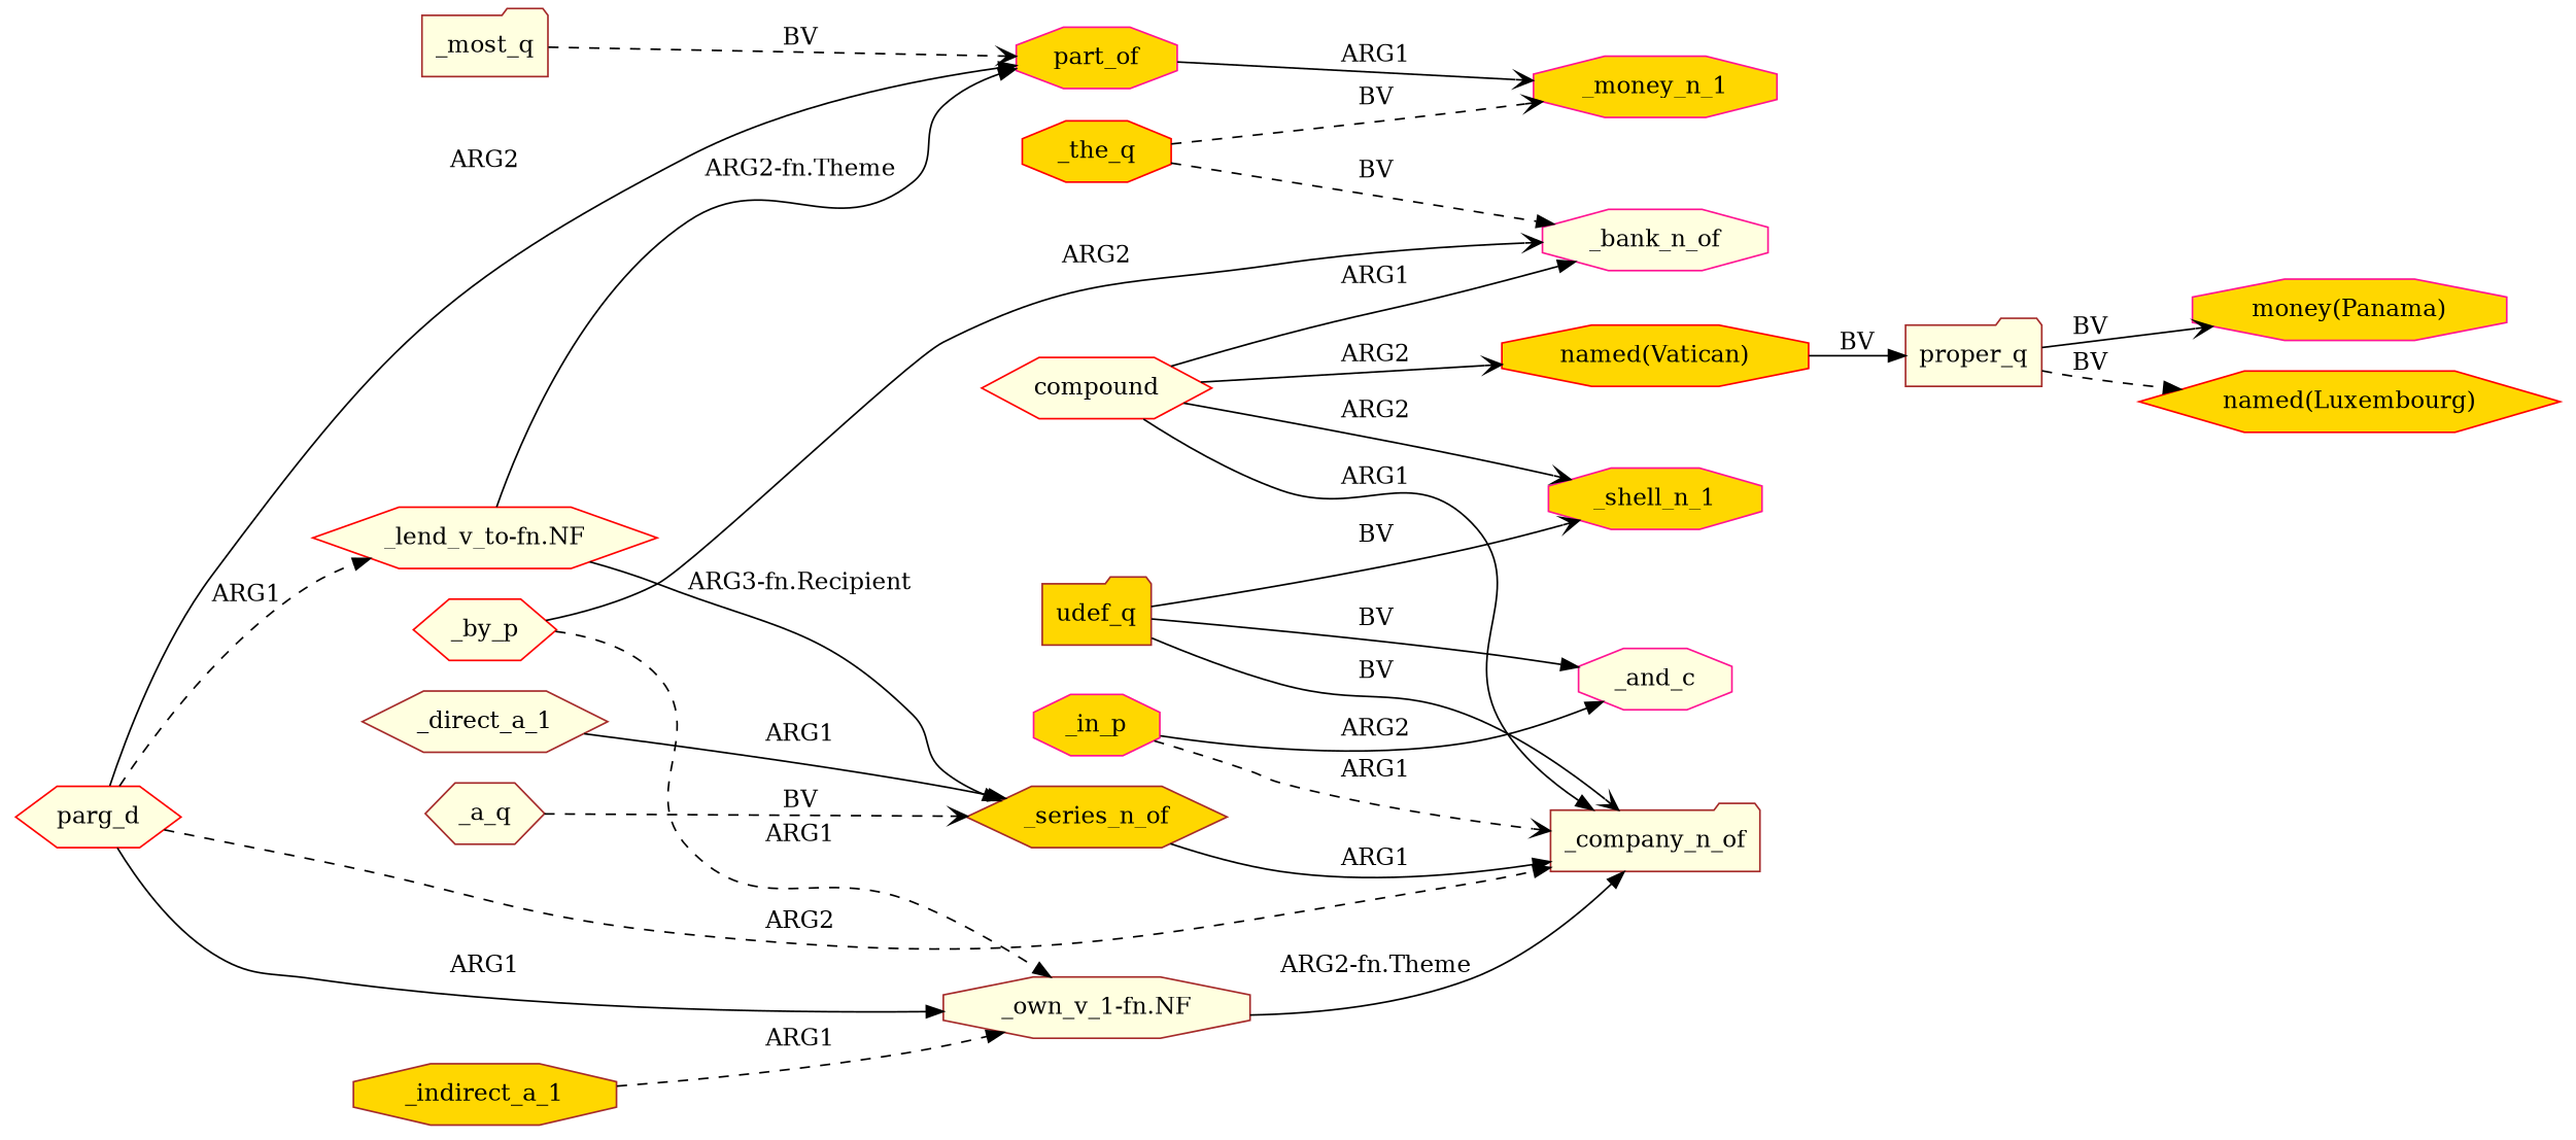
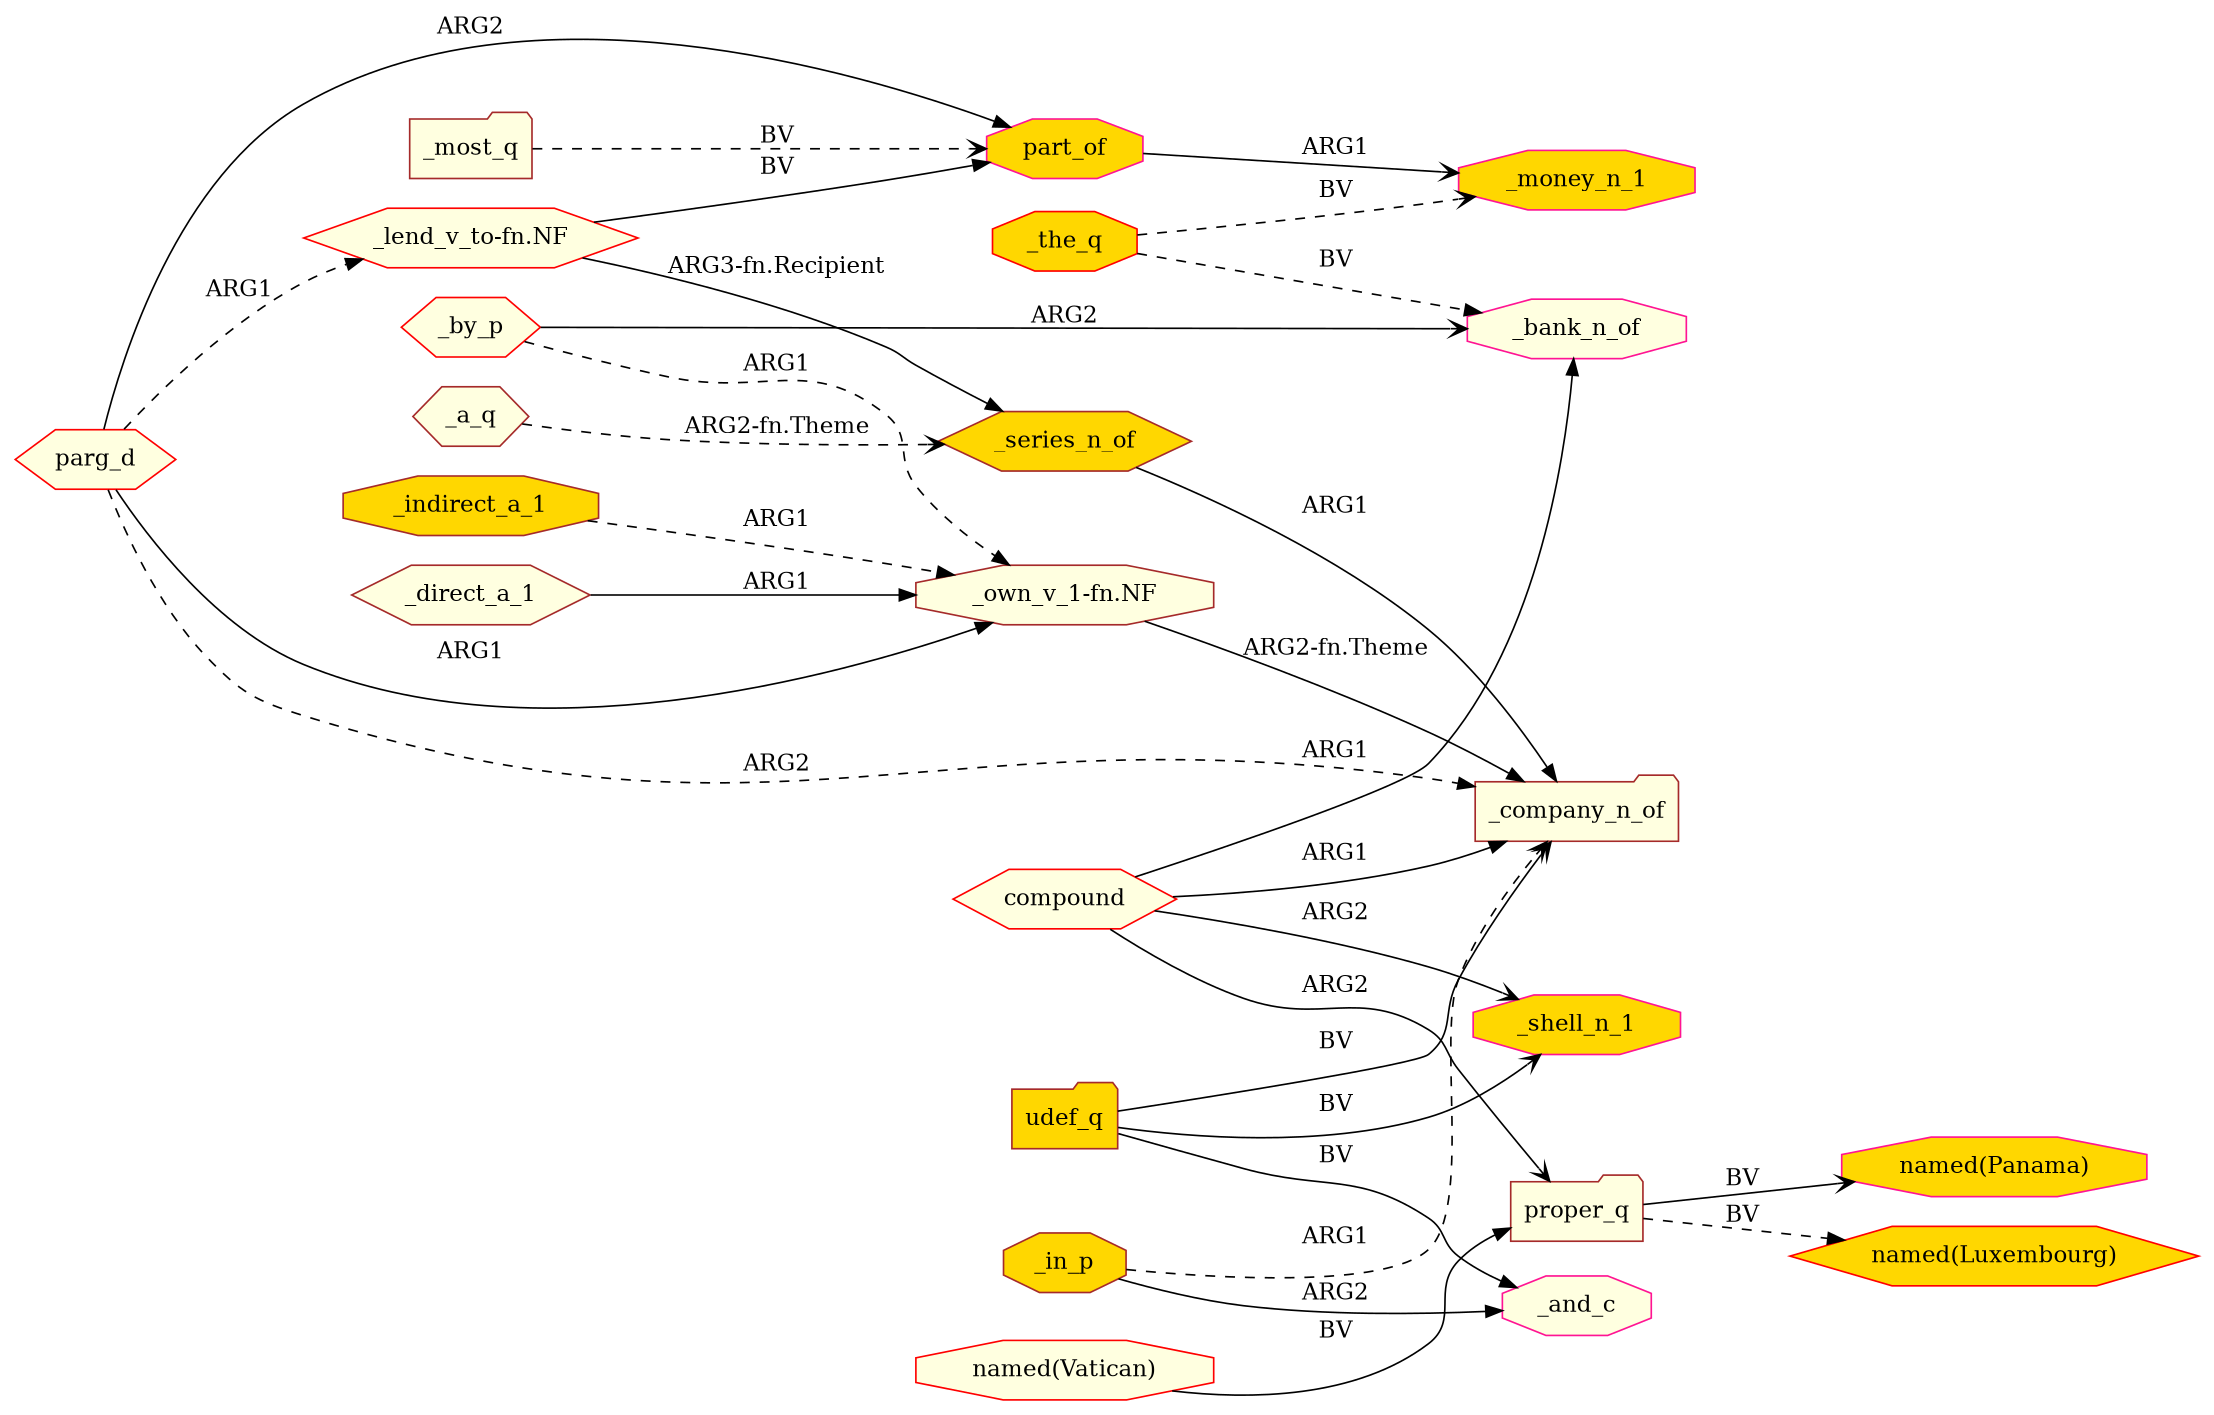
  digraph {
    rankdir=LR
    node [color=brown fillcolor=lightyellow shape=octagon style=filled]
    edge [arrowhead=normal style=solid]
    _the_q [color=red fillcolor=gold]
    _money_n_1 [color=deeppink fillcolor=gold]
    _bank_n_of [color=deeppink]
    compound [color=red shape=hexagon]
-   "named(Vatican)" [color=red fillcolor=gold]
+   "named(Vatican)" [color=red]
    _company_n_of [shape=folder]
    _shell_n_1 [color=deeppink fillcolor=gold]
    proper_q [shape=folder]
    parg_d [color=red shape=hexagon]
    "_own_v_1-fn.NF"
    "_lend_v_to-fn.NF" [color=red shape=hexagon]
    part_of [color=deeppink fillcolor=gold]
    _series_n_of [fillcolor=gold shape=hexagon]
-   "named(Panama)" [color=deeppink fillcolor=gold label="money(Panama)"]
+   "named(Panama)" [color=deeppink fillcolor=gold]
    "named(Luxembourg)" [color=red fillcolor=gold shape=hexagon]
    _a_q [shape=hexagon]
    _by_p [color=red shape=hexagon]
    _direct_a_1 [shape=hexagon]
    _most_q [shape=folder]
    _indirect_a_1 [fillcolor=gold]
    udef_q [fillcolor=gold shape=folder]
    _and_c [color=deeppink]
-   _in_p [color=deeppink fillcolor=gold]
+   _in_p [fillcolor=gold]
    _the_q -> _money_n_1 [arrowhead=vee label=BV style=dashed]
    _the_q -> _bank_n_of [label=BV style=dashed]
    compound -> _bank_n_of [label=ARG1]
-   compound -> "named(Vatican)" [arrowhead=vee label=ARG2]
+   compound -> proper_q [arrowhead=vee label=ARG2]
    compound -> _company_n_of [label=ARG1]
    compound -> _shell_n_1 [arrowhead=vee label=ARG2]
    "named(Vatican)" -> proper_q [label=BV]
    proper_q -> "named(Panama)" [arrowhead=vee label=BV]
    proper_q -> "named(Luxembourg)" [label=BV style=dashed]
    parg_d -> _company_n_of [label=ARG2 style=dashed]
    parg_d -> "_own_v_1-fn.NF" [label=ARG1]
    parg_d -> "_lend_v_to-fn.NF" [label=ARG1 style=dashed]
    parg_d -> part_of [label=ARG2]
    "_own_v_1-fn.NF" -> _company_n_of [label="ARG2-fn.Theme"]
-   "_lend_v_to-fn.NF" -> part_of [label="ARG2-fn.Theme"]
+   "_lend_v_to-fn.NF" -> part_of [label=BV]
    "_lend_v_to-fn.NF" -> _series_n_of [label="ARG3-fn.Recipient"]
    part_of -> _money_n_1 [arrowhead=vee label=ARG1]
    _series_n_of -> _company_n_of [label=ARG1]
-   _a_q -> _series_n_of [arrowhead=vee label=BV style=dashed]
+   _a_q -> _series_n_of [arrowhead=vee label="ARG2-fn.Theme" style=dashed]
    _by_p -> _bank_n_of [arrowhead=vee label=ARG2]
    _by_p -> "_own_v_1-fn.NF" [label=ARG1 style=dashed]
-   _direct_a_1 -> _series_n_of [label=ARG1]
+   _direct_a_1 -> "_own_v_1-fn.NF" [label=ARG1]
    _most_q -> part_of [arrowhead=vee label=BV style=dashed]
    _indirect_a_1 -> "_own_v_1-fn.NF" [label=ARG1 style=dashed]
    udef_q -> _company_n_of [arrowhead=vee label=BV]
    udef_q -> _shell_n_1 [arrowhead=vee label=BV]
    udef_q -> _and_c [label=BV]
    _in_p -> _company_n_of [arrowhead=vee label=ARG1 style=dashed]
    _in_p -> _and_c [label=ARG2]
  }
